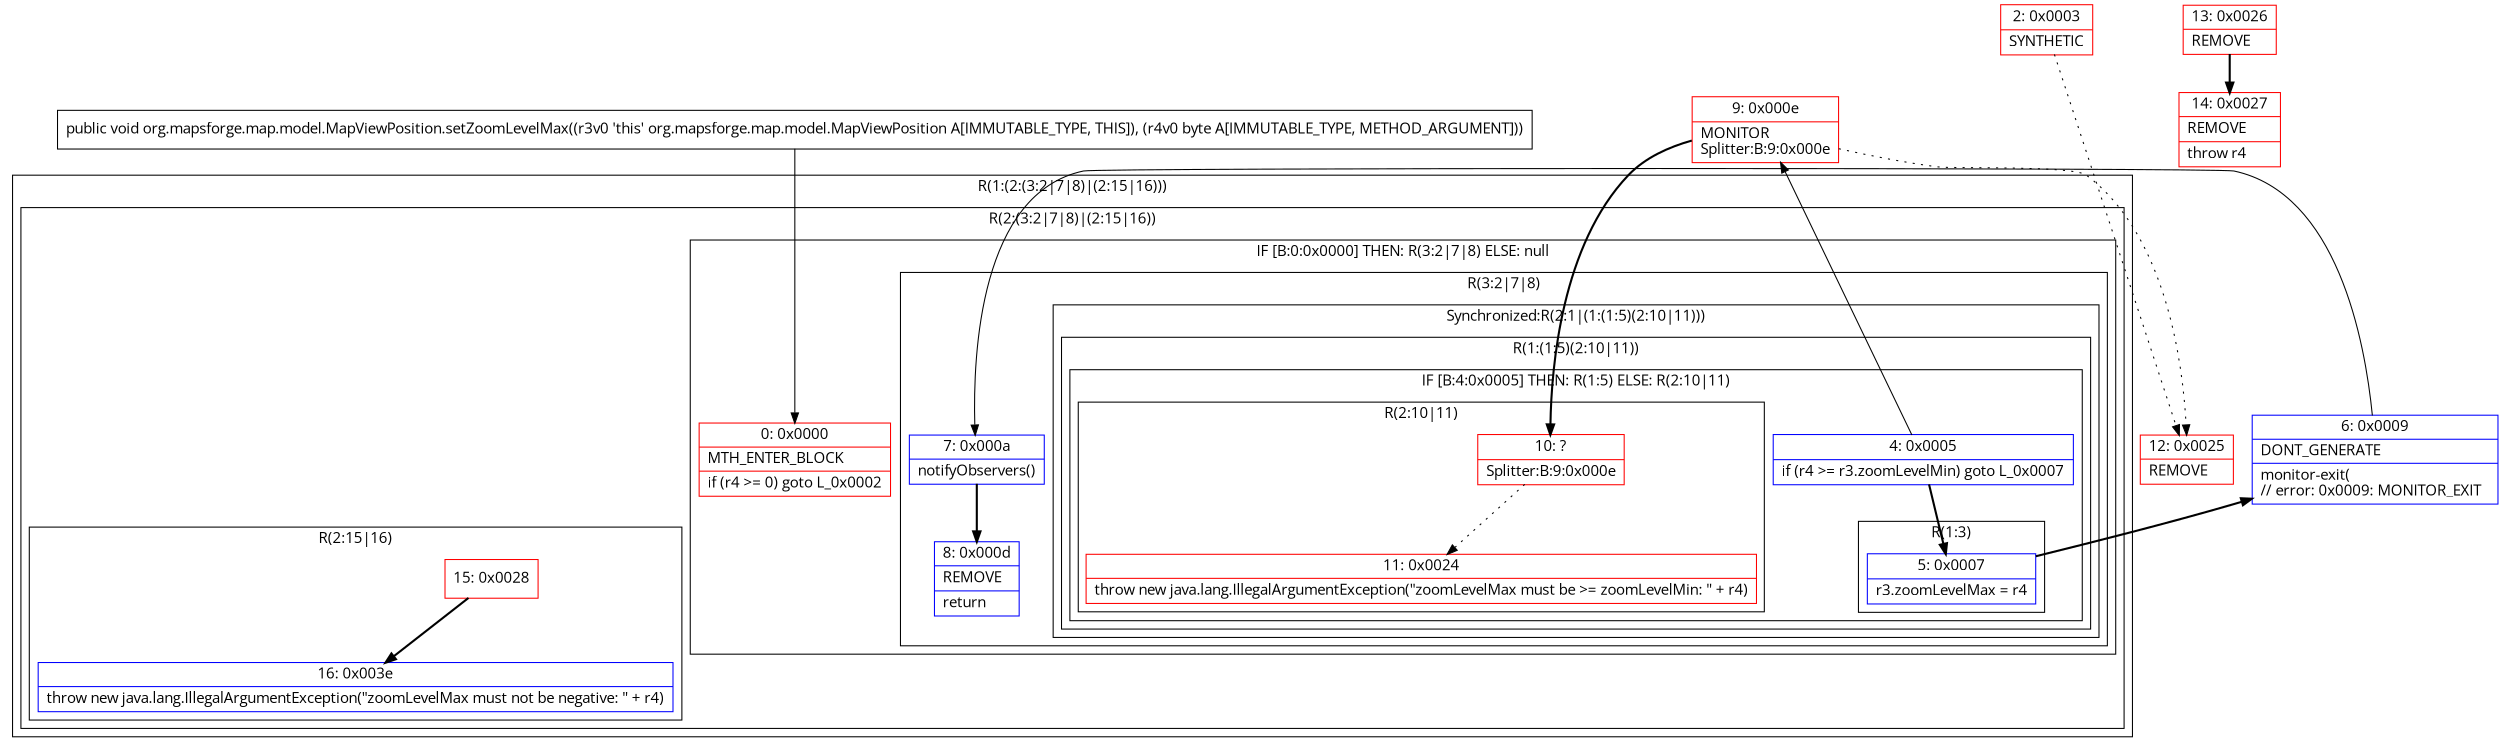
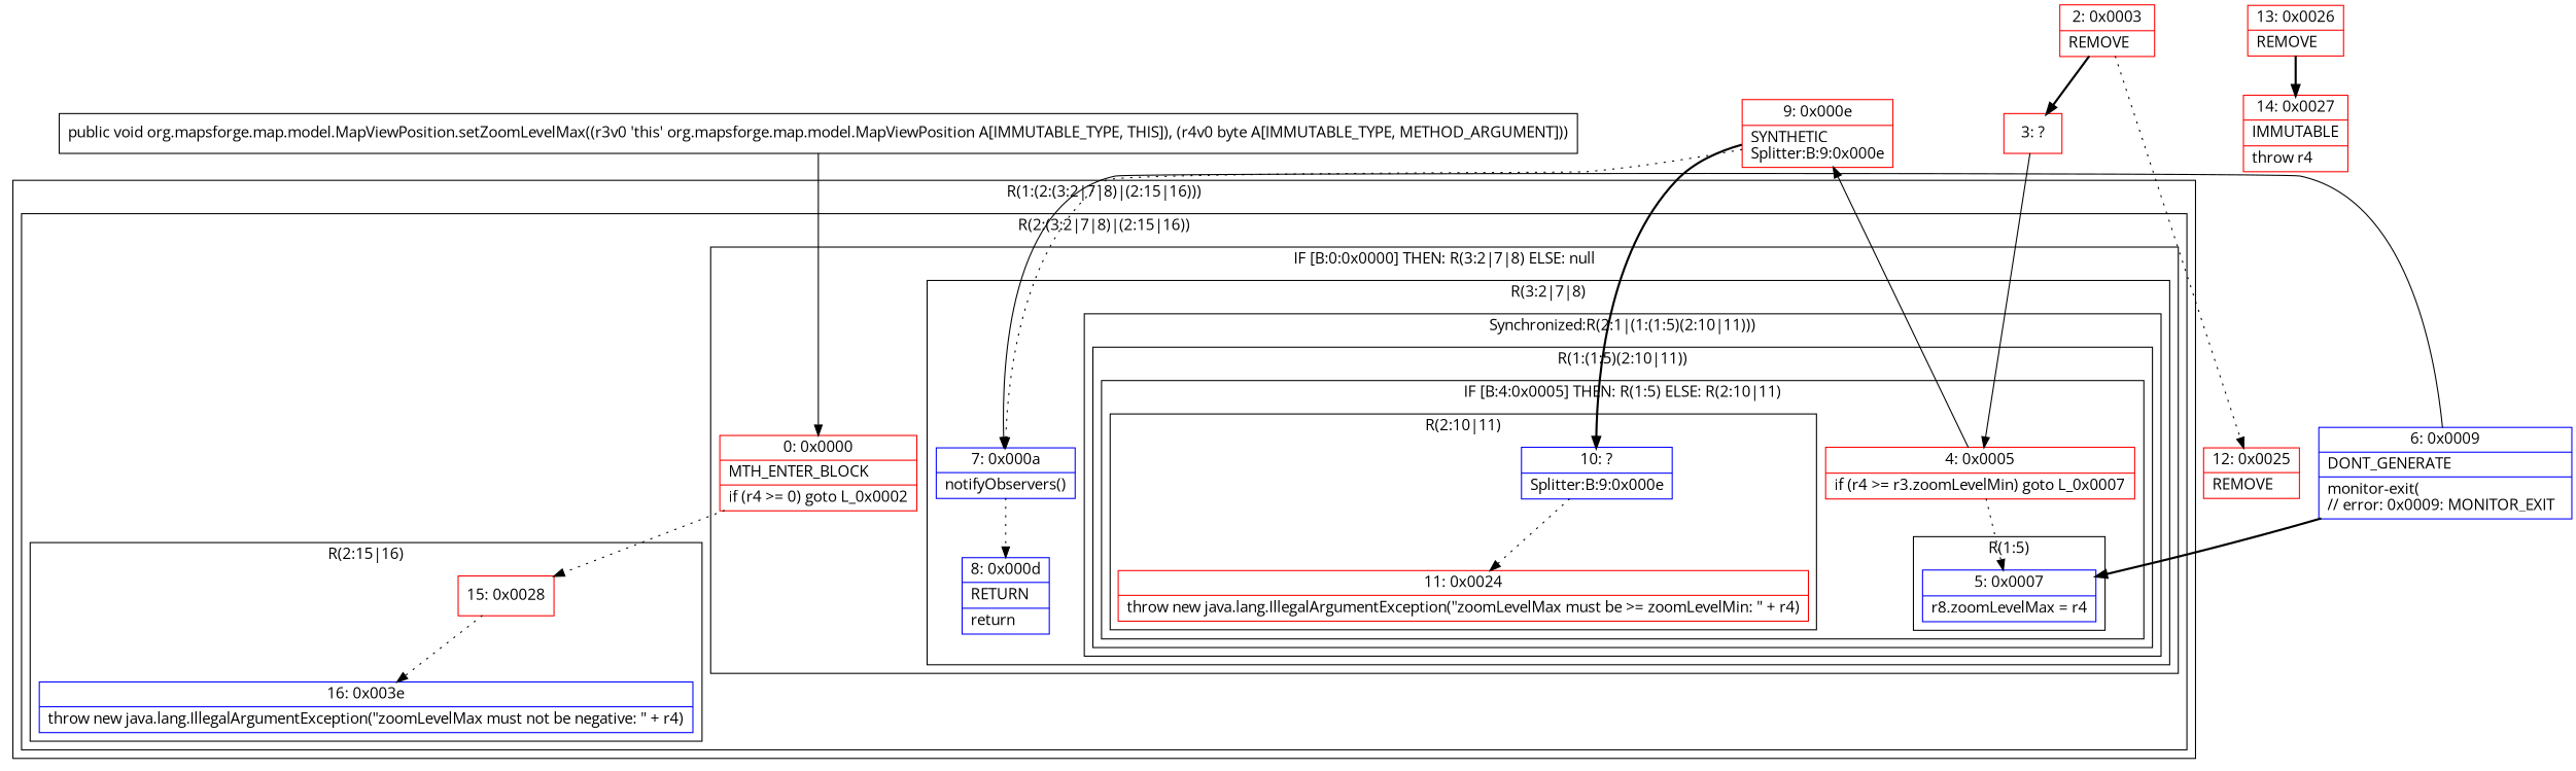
  digraph {
    fontname="Open Sans"
    node [color=red fontname="Open Sans" shape=record]
    edge [fontname="Open Sans" style=bold]
-   n1 [color=blue label="{5\:\ 0x0007|r3.zoomLevelMax = r4\l}"]
-   n2 [label="{10\:\ ?|Splitter:B:9:0x000e\l}"]
+   n1 [color=blue label="{5\:\ 0x0007|r8.zoomLevelMax = r4\l}"]
+   n2 [color=blue label="{10\:\ ?|Splitter:B:9:0x000e\l}"]
    n3 [label="{11\:\ 0x0024|throw new java.lang.IllegalArgumentException(\"zoomLevelMax must be \>= zoomLevelMin: \" + r4)\l}"]
-   n4 [color=blue label="{4\:\ 0x0005|if (r4 \>= r3.zoomLevelMin) goto L_0x0007\l}"]
+   n4 [label="{4\:\ 0x0005|if (r4 \>= r3.zoomLevelMin) goto L_0x0007\l}"]
    n5 [color=blue label="{7\:\ 0x000a|notifyObservers()\l}"]
-   n6 [color=blue label="{8\:\ 0x000d|REMOVE\l|return\l}"]
+   n6 [color=blue label="{8\:\ 0x000d|RETURN\l|return\l}"]
    n7 [label="{0\:\ 0x0000|MTH_ENTER_BLOCK\l|if (r4 \>= 0) goto L_0x0002\l}"]
    n8 [label="{15\:\ 0x0028}"]
    n9 [color=blue label="{16\:\ 0x003e|throw new java.lang.IllegalArgumentException(\"zoomLevelMax must not be negative: \" + r4)\l}"]
    n10 [color=blue label="{6\:\ 0x0009|DONT_GENERATE\l|monitor\-exit(\l\/\/ error: 0x0009: MONITOR_EXIT  \l}"]
-   n11 [label="{9\:\ 0x000e|MONITOR\lSplitter:B:9:0x000e\l}"]
-   n12 [label="{2\:\ 0x0003|SYNTHETIC\l}"]
+   n11 [label="{9\:\ 0x000e|SYNTHETIC\lSplitter:B:9:0x000e\l}"]
+   n12 [label="{2\:\ 0x0003|REMOVE\l}"]
+   n13 [label="{3\:\ ?}"]
    n14 [label="{12\:\ 0x0025|REMOVE\l}"]
    n15 [label="{13\:\ 0x0026|REMOVE\l}"]
-   n16 [label="{14\:\ 0x0027|REMOVE\l|throw r4\l}"]
+   n16 [label="{14\:\ 0x0027|IMMUTABLE\l|throw r4\l}"]
    n17 [label="{public void org.mapsforge.map.model.MapViewPosition.setZoomLevelMax((r3v0 'this' org.mapsforge.map.model.MapViewPosition A[IMMUTABLE_TYPE, THIS]), (r4v0 byte A[IMMUTABLE_TYPE, METHOD_ARGUMENT])) }" color=""]
    subgraph cluster_1 {
      label="R(1:(2:(3:2|7|8)|(2:15|16)))"
      subgraph cluster_2 {
        label="R(2:(3:2|7|8)|(2:15|16))"
        subgraph cluster_3 {
          label="IF [B:0:0x0000] THEN: R(3:2|7|8) ELSE: null"
          n7
          subgraph cluster_4 {
            label="R(3:2|7|8)"
            n5
            n6
            subgraph cluster_5 {
              label="Synchronized:R(2:1|(1:(1:5)(2:10|11)))"
              subgraph cluster_6 {
                label="R(1:(1:5)(2:10|11))"
                subgraph cluster_7 {
                  label="IF [B:4:0x0005] THEN: R(1:5) ELSE: R(2:10|11)"
                  n4
                  subgraph cluster_8 {
-                   label="R(1:3)"
+                   label="R(1:5)"
                    n1
                  }
                  subgraph cluster_9 {
                    label="R(2:10|11)"
                    n2
                    n3
                  }
                }
              }
            }
          }
        }
        subgraph cluster_10 {
          label="R(2:15|16)"
          n8
          n9
        }
      }
    }
-   n1 -> n10
+   n10 -> n1
    n2 -> n3 [style=dotted]
-   n4 -> n1
+   n4 -> n1 [style=dotted]
    n4 -> n11 [style=solid]
-   n5 -> n6
-   n8 -> n9
+   n5 -> n6 [style=dotted]
+   n7 -> n8 [style=dotted]
+   n8 -> n9 [style=dotted]
    n10 -> n5 [style=solid]
    n11 -> n2
-   n11 -> n14 [style=dotted]
+   n11 -> n5 [style=dotted]
+   n12 -> n13
    n12 -> n14 [style=dotted]
+   n13 -> n4 [style=solid]
    n15 -> n16
    n17 -> n7 [style=solid]
  }
